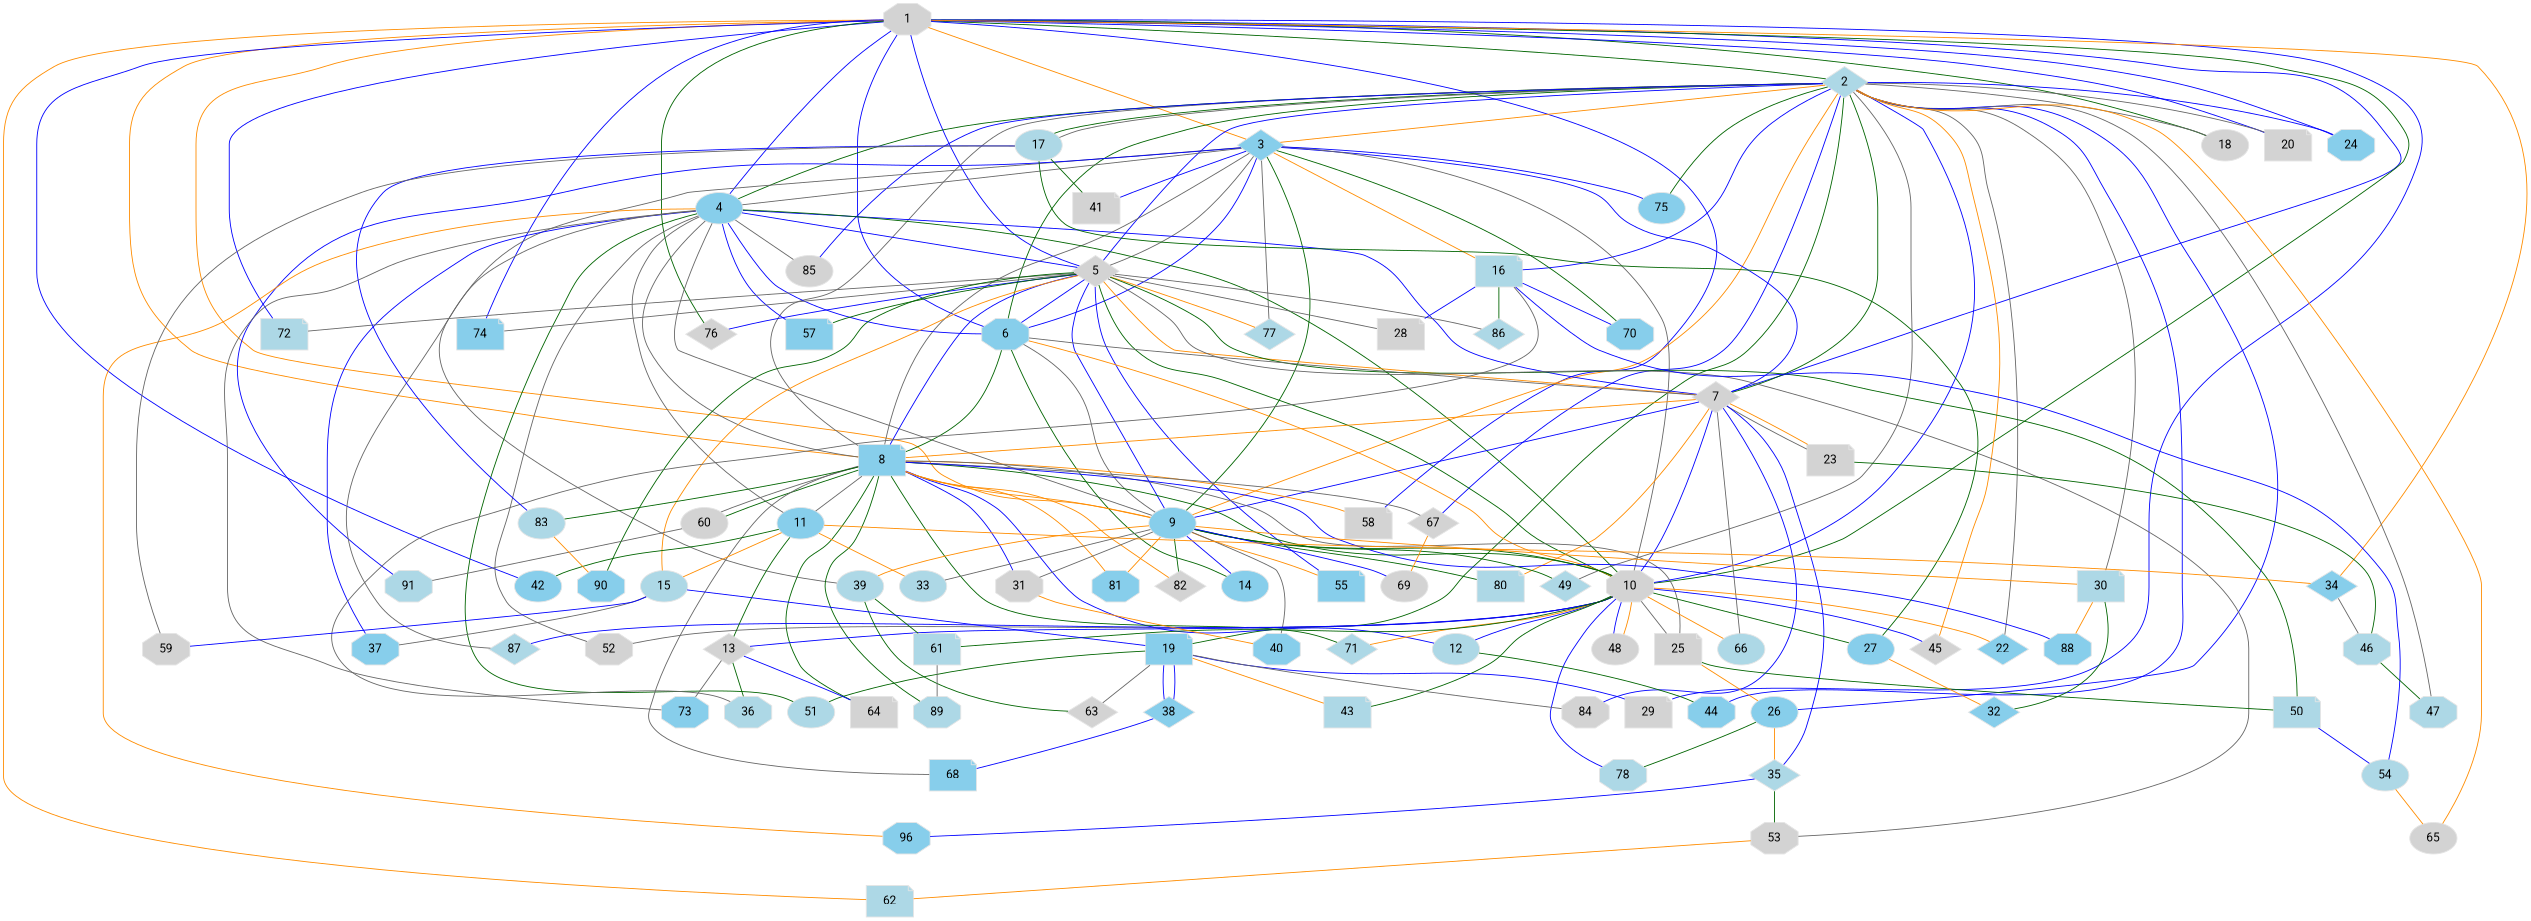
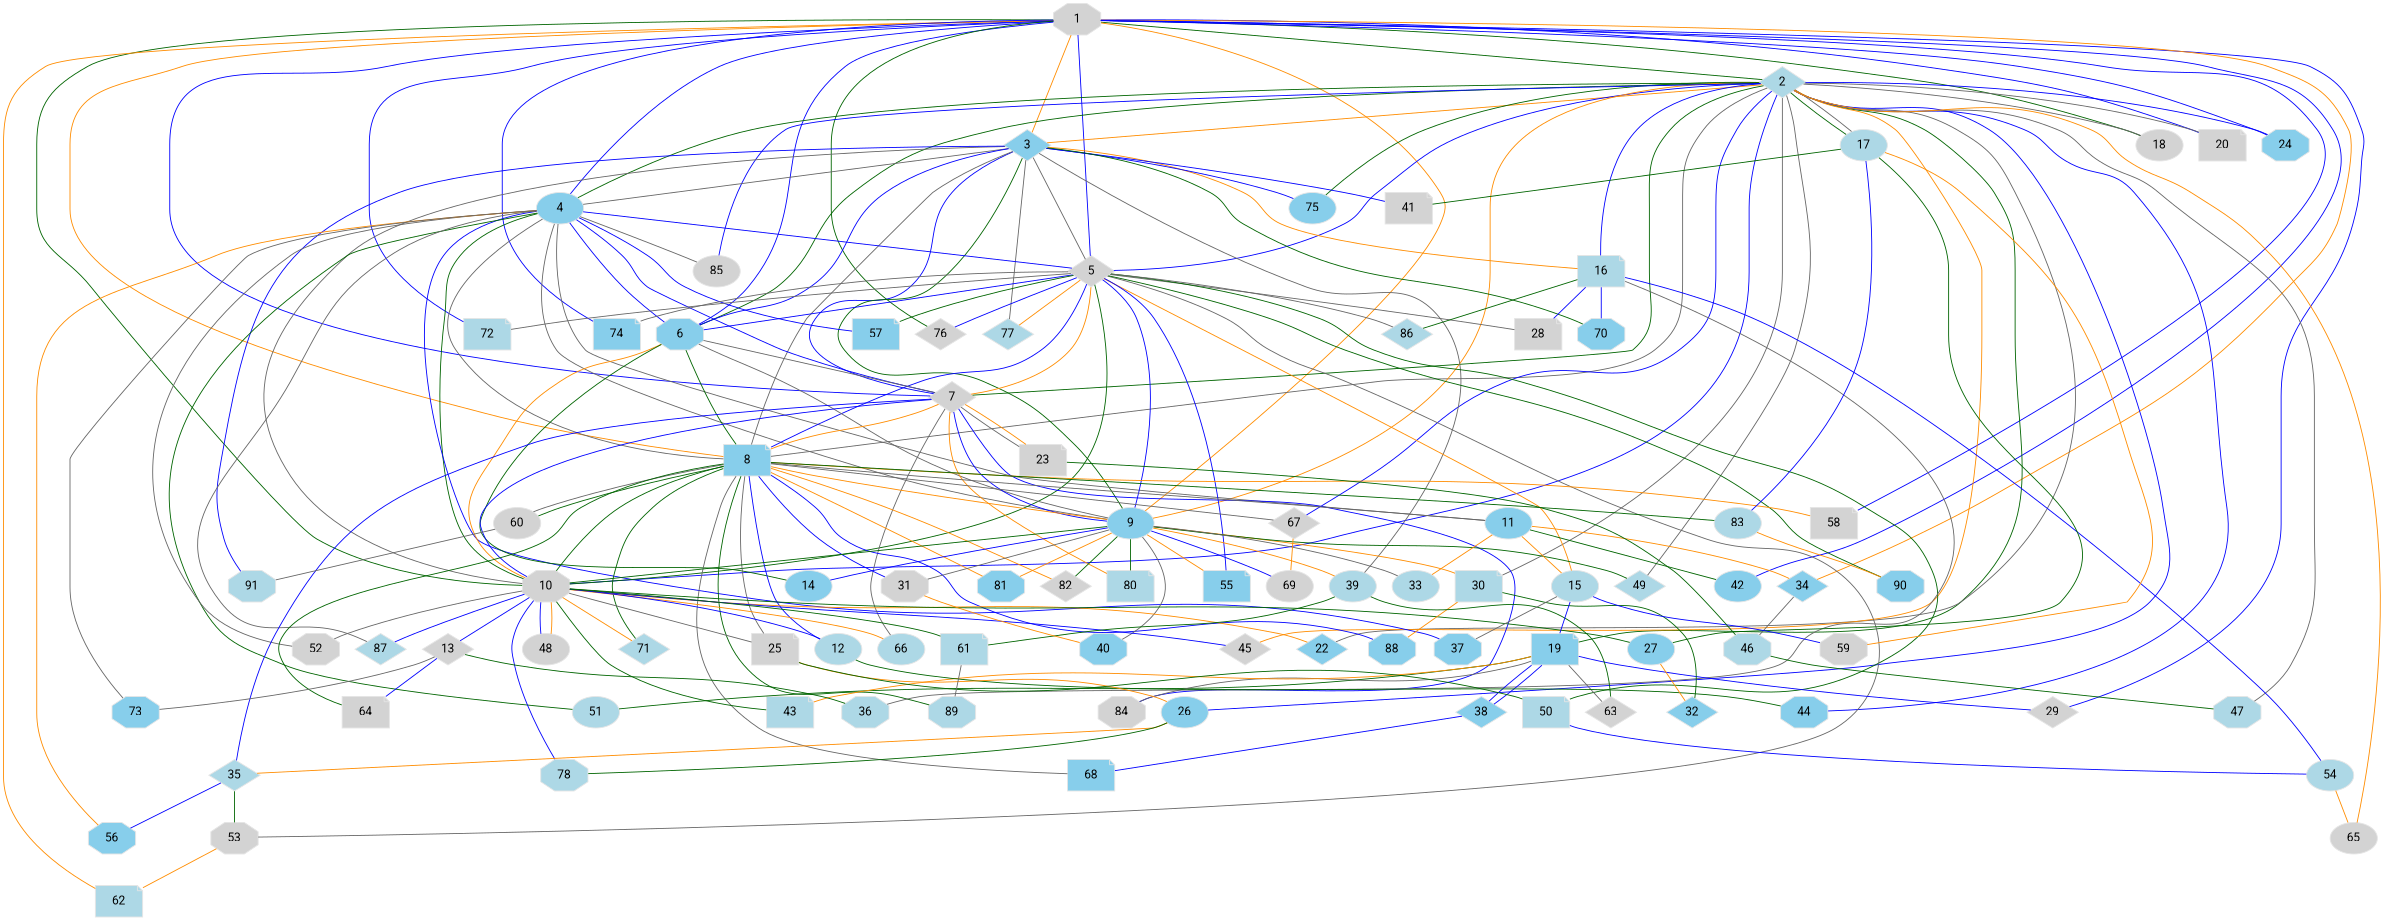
  graph {
    fontname=Roboto
    node [color=gray90 fillcolor=lightblue fontname=Roboto shape=octagon style=filled]
    edge [color=blue fontname=Roboto]
    1 [fillcolor=lightgrey]
    2 [shape=diamond]
    3 [fillcolor=skyblue shape=diamond]
    4 [fillcolor=skyblue shape=ellipse]
    5 [fillcolor=lightgrey shape=diamond]
    6 [fillcolor=skyblue]
    7 [fillcolor=lightgrey shape=diamond]
    8 [fillcolor=skyblue shape=note]
    9 [fillcolor=skyblue shape=ellipse]
    10 [fillcolor=lightgrey]
    18 [fillcolor=lightgrey shape=ellipse]
    20 [fillcolor=lightgrey shape=note]
    24 [fillcolor=skyblue]
-   29 [fillcolor=lightgrey shape=note]
+   29 [fillcolor=lightgrey shape=diamond]
    34 [fillcolor=skyblue shape=diamond]
    42 [fillcolor=skyblue shape=ellipse]
    58 [fillcolor=lightgrey shape=note]
    62 [shape=note]
    72 [shape=note]
    74 [fillcolor=skyblue shape=note]
    76 [fillcolor=lightgrey shape=diamond]
    16 [shape=note]
    17 [shape=ellipse]
    19 [fillcolor=skyblue shape=note]
    22 [fillcolor=skyblue shape=diamond]
    26 [fillcolor=skyblue shape=ellipse]
    30 [shape=note]
    44 [fillcolor=skyblue]
    45 [fillcolor=lightgrey shape=diamond]
    47
    49 [shape=diamond]
    65 [fillcolor=lightgrey shape=ellipse]
    67 [fillcolor=lightgrey shape=diamond]
    75 [fillcolor=skyblue shape=ellipse]
    85 [fillcolor=lightgrey shape=ellipse]
    39 [shape=ellipse]
    41 [fillcolor=lightgrey shape=note]
    70 [fillcolor=skyblue]
    77 [shape=diamond]
    91
    11 [fillcolor=skyblue shape=ellipse]
    37 [fillcolor=skyblue]
    51 [shape=ellipse]
    52 [fillcolor=lightgrey]
-   56 [fillcolor=skyblue label=96]
+   56 [fillcolor=skyblue]
    57 [fillcolor=skyblue shape=note]
    73 [fillcolor=skyblue]
    87 [shape=diamond]
    15 [shape=ellipse]
    28 [fillcolor=lightgrey shape=note]
    50 [shape=note]
    53 [fillcolor=lightgrey]
    55 [fillcolor=skyblue shape=note]
    86 [shape=diamond]
    90 [fillcolor=skyblue]
    14 [fillcolor=skyblue shape=ellipse]
    23 [fillcolor=lightgrey shape=note]
    35 [shape=diamond]
    66 [shape=ellipse]
    80 [shape=note]
    84 [fillcolor=lightgrey]
    12 [shape=ellipse]
    25 [fillcolor=lightgrey shape=note]
    31 [fillcolor=lightgrey]
    60 [fillcolor=lightgrey shape=ellipse]
    64 [fillcolor=lightgrey shape=note]
    68 [fillcolor=skyblue shape=note]
    71 [shape=diamond]
    81 [fillcolor=skyblue]
    82 [fillcolor=lightgrey shape=diamond]
    83 [shape=ellipse]
    88 [fillcolor=skyblue]
    89
    33 [shape=ellipse]
    40 [fillcolor=skyblue]
    69 [fillcolor=lightgrey shape=ellipse]
    13 [fillcolor=lightgrey shape=diamond]
    27 [fillcolor=skyblue shape=ellipse]
    43 [shape=note]
    48 [fillcolor=lightgrey shape=ellipse]
    61 [shape=note]
    78
    46
    36
    54 [shape=ellipse]
    59 [fillcolor=lightgrey]
    38 [fillcolor=skyblue shape=diamond]
    63 [fillcolor=lightgrey shape=diamond]
    32 [fillcolor=skyblue shape=diamond]
    1 -- 2 [color=darkgreen]
    1 -- 3 [color=darkorange]
    1 -- 4
    1 -- 5
    1 -- 6
    1 -- 7
    1 -- 8 [color=darkorange]
    1 -- 9 [color=darkorange]
    1 -- 10 [color=darkgreen]
    1 -- 18 [color=darkgreen]
    1 -- 20
    1 -- 24
    1 -- 29
    1 -- 34 [color=darkorange]
    1 -- 42
    1 -- 58
    1 -- 62 [color=darkorange]
    1 -- 72
    1 -- 74
    1 -- 76 [color=darkgreen]
    2 -- 3 [color=darkorange]
    2 -- 4 [color=darkgreen]
    2 -- 5
    2 -- 6 [color=darkgreen]
    2 -- 7 [color=darkgreen]
    2 -- 8 [color=gray40]
    2 -- 9 [color=darkorange]
    2 -- 10
    2 -- 18 [color=gray40]
    2 -- 20 [color=gray40]
    2 -- 24
    2 -- 16
    2 -- 17 [color=darkgreen]
    2 -- 17 [color=gray40]
    2 -- 19 [color=darkgreen]
    2 -- 22 [color=gray40]
    2 -- 26
    2 -- 30 [color=gray40]
    2 -- 44
    2 -- 45 [color=darkorange]
    2 -- 47 [color=gray40]
    2 -- 49 [color=gray40]
    2 -- 65 [color=darkorange]
    2 -- 67
    2 -- 75 [color=darkgreen]
    2 -- 85
    3 -- 4 [color=gray40]
    3 -- 5 [color=gray40]
    3 -- 6
    3 -- 7
    3 -- 8 [color=gray40]
    3 -- 9 [color=darkgreen]
    3 -- 10 [color=gray40]
    3 -- 16 [color=darkorange]
    3 -- 75
    3 -- 39 [color=gray40]
    3 -- 41
    3 -- 70 [color=darkgreen]
    3 -- 77 [color=gray40]
    3 -- 91
    4 -- 5
    4 -- 6
    4 -- 7
    4 -- 8 [color=gray40]
    4 -- 9 [color=gray40]
    4 -- 10 [color=darkgreen]
    4 -- 85 [color=gray40]
    4 -- 11 [color=gray40]
    4 -- 37
    4 -- 51 [color=darkgreen]
    4 -- 52 [color=gray40]
    4 -- 56 [color=darkorange]
    4 -- 57
    4 -- 73 [color=gray40]
    4 -- 87 [color=gray40]
    5 -- 6
    5 -- 7 [color=darkorange]
    5 -- 8
    5 -- 9
    5 -- 10 [color=darkgreen]
    5 -- 72 [color=gray40]
    5 -- 74 [color=gray40]
    5 -- 76
    5 -- 77 [color=darkorange]
    5 -- 57 [color=darkgreen]
    5 -- 15 [color=darkorange]
    5 -- 28 [color=gray40]
    5 -- 50 [color=darkgreen]
    5 -- 53 [color=gray40]
    5 -- 55
    5 -- 86 [color=gray40]
    5 -- 90 [color=darkgreen]
    6 -- 7 [color=gray40]
    6 -- 8 [color=darkgreen]
    6 -- 9 [color=gray40]
    6 -- 10 [color=darkorange]
    6 -- 14 [color=darkgreen]
    7 -- 8 [color=darkorange]
    7 -- 9
    7 -- 10
    7 -- 23 [color=gray40]
    7 -- 23 [color=darkorange]
    7 -- 35
    7 -- 66 [color=gray40]
    7 -- 80 [color=darkorange]
    7 -- 84
    8 -- 9 [color=darkorange]
    8 -- 10 [color=darkgreen]
    8 -- 58 [color=darkorange]
    8 -- 67 [color=gray40]
    8 -- 11 [color=gray40]
    8 -- 12
    8 -- 25 [color=gray40]
    8 -- 31
    8 -- 60 [color=gray40]
    8 -- 60 [color=darkgreen]
    8 -- 64 [color=darkgreen]
    8 -- 68 [color=gray40]
    8 -- 71 [color=darkgreen]
    8 -- 81 [color=darkorange]
    8 -- 82 [color=darkorange]
    8 -- 83 [color=darkgreen]
    8 -- 88
    8 -- 89 [color=darkgreen]
    9 -- 10 [color=darkgreen]
    9 -- 30 [color=darkorange]
    9 -- 49 [color=darkgreen]
    9 -- 39 [color=darkorange]
    9 -- 55 [color=darkorange]
    9 -- 14
    9 -- 80 [color=darkgreen]
    9 -- 31 [color=gray40]
    9 -- 81 [color=darkorange]
    9 -- 82 [color=darkgreen]
    9 -- 33 [color=gray40]
    9 -- 40 [color=gray40]
    9 -- 69
    10 -- 22 [color=darkorange]
    10 -- 45
    10 -- 52 [color=gray40]
    10 -- 87
    10 -- 66 [color=darkorange]
    10 -- 12
    10 -- 25 [color=gray40]
    10 -- 71 [color=darkorange]
    10 -- 13
    10 -- 27 [color=darkgreen]
    10 -- 43 [color=darkgreen]
    10 -- 48
    10 -- 48 [color=darkorange]
    10 -- 61 [color=darkgreen]
    10 -- 78
    34 -- 46 [color=gray40]
    16 -- 70
    16 -- 28
    16 -- 86 [color=darkgreen]
    16 -- 36 [color=gray40]
    16 -- 54
    17 -- 41 [color=darkgreen]
    17 -- 83
    17 -- 27 [color=darkgreen]
-   17 -- 59 [color=gray40]
+   17 -- 59 [color=darkorange]
    19 -- 29
    19 -- 51 [color=darkgreen]
    19 -- 84 [color=gray40]
    19 -- 43 [color=darkorange]
    19 -- 38
    19 -- 38
    19 -- 63 [color=gray40]
    26 -- 35 [color=darkorange]
    26 -- 78 [color=darkgreen]
    30 -- 88 [color=darkorange]
    30 -- 32 [color=darkgreen]
    67 -- 69 [color=darkorange]
    39 -- 61 [color=darkgreen]
    39 -- 63 [color=darkgreen]
    11 -- 34 [color=darkorange]
    11 -- 42 [color=darkgreen]
    11 -- 15 [color=darkorange]
    11 -- 33 [color=darkorange]
-   11 -- 13 [color=darkgreen]
    15 -- 19
    15 -- 37 [color=gray40]
    15 -- 59
    50 -- 54
    53 -- 62 [color=darkorange]
    23 -- 46 [color=darkgreen]
    35 -- 56
    35 -- 53 [color=darkgreen]
    12 -- 44 [color=darkgreen]
    25 -- 26 [color=darkorange]
    25 -- 50 [color=darkgreen]
    31 -- 40 [color=darkorange]
    60 -- 91 [color=gray40]
    83 -- 90 [color=darkorange]
    13 -- 73 [color=gray40]
    13 -- 64
    13 -- 36 [color=darkgreen]
    27 -- 32 [color=darkorange]
    61 -- 89 [color=gray40]
    46 -- 47 [color=darkgreen]
    54 -- 65 [color=darkorange]
    38 -- 68
  }
